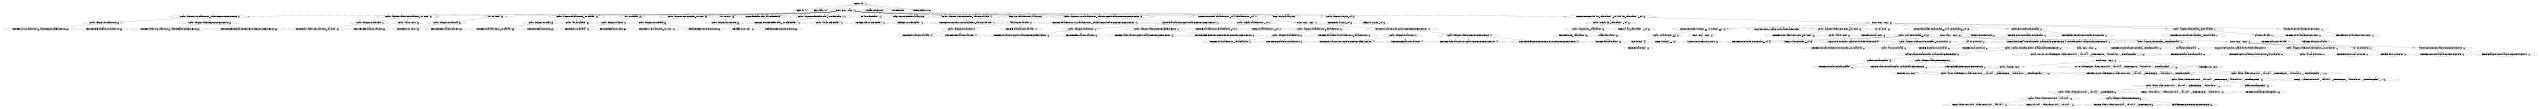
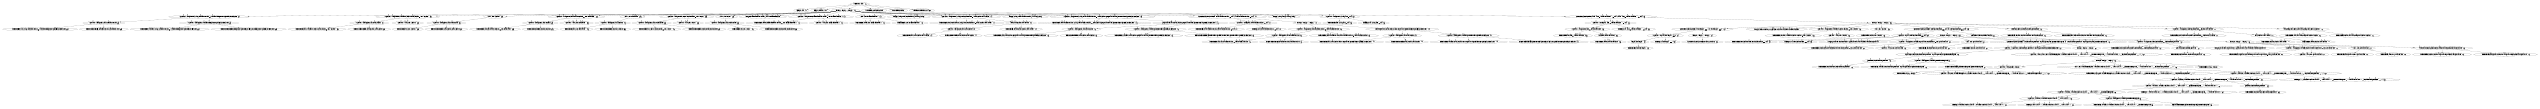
  digraph {
    n1 [label=<(METHOD,&lt;init&gt;)<SUB>741</SUB>>]
    n2 [label=<(PARAM,this)<SUB>741</SUB>>]
    n3 [label=<(PARAM,Reader r)<SUB>741</SUB>>]
    n4 [label=<(BLOCK,&lt;empty&gt;,&lt;empty&gt;)<SUB>741</SUB>>]
    n5 [label=<(MODIFIER,CONSTRUCTOR)>]
    n6 [label=<(MODIFIER,PUBLIC)>]
    n7 [label=<(METHOD_RETURN,void)<SUB>780</SUB>>]
    n8 [label=<(&lt;operator&gt;.assignment,String manifestVersion = Manifest.DEFAULT_MANIFEST_VERSION)<SUB>689</SUB>>]
    n9 [label=<(&lt;operator&gt;.assignment,Manifest$Section mainSection = new Section())<SUB>692</SUB>>]
    n10 [label=<(&lt;init&gt;,new Section())<SUB>692</SUB>>]
    n11 [label=<(&lt;operator&gt;.assignment,Hashtable sections = new Hashtable())<SUB>615</SUB>>]
    n12 [label=<(&lt;init&gt;,new Hashtable())<SUB>695</SUB>>]
    n13 [label=<(&lt;operator&gt;.assignment,Vector sectionIndex = new Vector())<SUB>698</SUB>>]
    n14 [label=<(&lt;init&gt;,new Vector())<SUB>698</SUB>>]
    n15 [label=<(LOCAL,BufferedReader reader: java.io.BufferedReader)>]
    n16 [label=<(&lt;operator&gt;.assignment,BufferedReader reader = new BufferedReader(r))<SUB>742</SUB>>]
    n17 [label=<(&lt;init&gt;,new BufferedReader(r))<SUB>742</SUB>>]
    n18 [label=<(LOCAL,String nextSectionName: java.lang.String)>]
    n19 [label=<(&lt;operator&gt;.assignment,String nextSectionName = mainSection.read(reader))<SUB>744</SUB>>]
    n20 [label=<(LOCAL,String readManifestVersion: java.lang.String)>]
    n21 [label=<(&lt;operator&gt;.assignment,String readManifestVersion = mainSection.getAttributeValue(ATTRIBUTE_MANIFEST_VERSION))<SUB>745</SUB>>]
    n22 [label=<(CONTROL_STRUCTURE,if (readManifestVersion != null),if (readManifestVersion != null))<SUB>747</SUB>>]
    n23 [label=<(LOCAL,String line: java.lang.String)>]
    n24 [label=<(&lt;operator&gt;.assignment,String line = null)<SUB>752</SUB>>]
    n25 [label=<(CONTROL_STRUCTURE,while ((line = reader.readLine()) != null),while ((line = reader.readLine()) != null))<SUB>753</SUB>>]
    n26 [label=<(&lt;operator&gt;.fieldAccess,this.manifestVersion)<SUB>689</SUB>>]
    n27 [label=<(&lt;operator&gt;.fieldAccess,Manifest.DEFAULT_MANIFEST_VERSION)<SUB>689</SUB>>]
    n28 [label=<(&lt;operator&gt;.fieldAccess,this.mainSection)<SUB>692</SUB>>]
    n29 [label=<(&lt;operator&gt;.alloc,new Section())<SUB>692</SUB>>]
    n30 [label=<(&lt;operator&gt;.fieldAccess,this.mainSection)<SUB>692</SUB>>]
    n31 [label=<(&lt;operator&gt;.fieldAccess,this.sections)<SUB>695</SUB>>]
    n32 [label=<(&lt;operator&gt;.alloc,new Hashtable())<SUB>695</SUB>>]
    n33 [label=<(&lt;operator&gt;.fieldAccess,this.sections)<SUB>695</SUB>>]
    n34 [label=<(&lt;operator&gt;.fieldAccess,this.sectionIndex)<SUB>698</SUB>>]
+   n35 [label=<(&lt;operator&gt;.alloc,new Vector())<SUB>698</SUB>>]
    n36 [label=<(&lt;operator&gt;.fieldAccess,this.sectionIndex)<SUB>698</SUB>>]
    n37 [label=<(IDENTIFIER,reader,BufferedReader reader = new BufferedReader(r))<SUB>742</SUB>>]
    n38 [label=<(&lt;operator&gt;.alloc,new BufferedReader(r))<SUB>742</SUB>>]
    n39 [label=<(IDENTIFIER,reader,new BufferedReader(r))<SUB>742</SUB>>]
    n40 [label=<(IDENTIFIER,r,new BufferedReader(r))<SUB>742</SUB>>]
    n41 [label=<(IDENTIFIER,nextSectionName,String nextSectionName = mainSection.read(reader))<SUB>744</SUB>>]
    n42 [label=<(read,mainSection.read(reader))<SUB>944</SUB>>]
    n43 [label=<(IDENTIFIER,readManifestVersion,String readManifestVersion = mainSection.getAttributeValue(ATTRIBUTE_MANIFEST_VERSION))<SUB>745</SUB>>]
    n44 [label=<(getAttributeValue,mainSection.getAttributeValue(ATTRIBUTE_MANIFEST_VERSION))<SUB>746</SUB>>]
    n45 [label=<(&lt;operator&gt;.notEquals,readManifestVersion != null)<SUB>747</SUB>>]
    n46 [label=<(BLOCK,&lt;empty&gt;,&lt;empty&gt;)<SUB>747</SUB>>]
    n47 [label=<(IDENTIFIER,line,String line = null)<SUB>752</SUB>>]
    n48 [label=<(LITERAL,null,String line = null)<SUB>752</SUB>>]
    n49 [label=<(&lt;operator&gt;.notEquals,(line = reader.readLine()) != null)<SUB>753</SUB>>]
    n50 [label=<(BLOCK,&lt;empty&gt;,&lt;empty&gt;)<SUB>753</SUB>>]
    n51 [label=<(IDENTIFIER,this,String manifestVersion = Manifest.DEFAULT_MANIFEST_VERSION)<SUB>689</SUB>>]
    n52 [label=<(FIELD_IDENTIFIER,manifestVersion,manifestVersion)<SUB>689</SUB>>]
    n53 [label=<(IDENTIFIER,Manifest,String manifestVersion = Manifest.DEFAULT_MANIFEST_VERSION)<SUB>689</SUB>>]
    n54 [label=<(FIELD_IDENTIFIER,DEFAULT_MANIFEST_VERSION,DEFAULT_MANIFEST_VERSION)<SUB>689</SUB>>]
    n55 [label=<(IDENTIFIER,this,Manifest$Section mainSection = new Section())<SUB>692</SUB>>]
    n56 [label=<(FIELD_IDENTIFIER,mainSection,mainSection)<SUB>692</SUB>>]
    n57 [label=<(IDENTIFIER,this,new Section())<SUB>692</SUB>>]
    n58 [label=<(FIELD_IDENTIFIER,mainSection,mainSection)<SUB>692</SUB>>]
    n59 [label=<(IDENTIFIER,this,Hashtable sections = new Hashtable())<SUB>695</SUB>>]
    n60 [label=<(FIELD_IDENTIFIER,sections,sections)<SUB>695</SUB>>]
    n61 [label=<(IDENTIFIER,this,new Hashtable())<SUB>695</SUB>>]
    n62 [label=<(FIELD_IDENTIFIER,sections,sections)<SUB>695</SUB>>]
    n63 [label=<(IDENTIFIER,this,Vector sectionIndex = new Vector())<SUB>698</SUB>>]
    n64 [label=<(FIELD_IDENTIFIER,sectionIndex,sectionIndex)<SUB>698</SUB>>]
    n65 [label=<(IDENTIFIER,this,new Vector())<SUB>698</SUB>>]
    n66 [label=<(FIELD_IDENTIFIER,sectionIndex,sectionIndex)<SUB>698</SUB>>]
    n67 [label=<(&lt;operator&gt;.fieldAccess,this.mainSection)<SUB>744</SUB>>]
    n68 [label=<(IDENTIFIER,reader,mainSection.read(reader))<SUB>744</SUB>>]
    n69 [label=<(IDENTIFIER,this,mainSection.read(reader))<SUB>744</SUB>>]
    n70 [label=<(FIELD_IDENTIFIER,mainSection,mainSection)<SUB>744</SUB>>]
    n71 [label=<(&lt;operator&gt;.fieldAccess,this.mainSection)<SUB>746</SUB>>]
    n72 [label=<(&lt;operator&gt;.fieldAccess,Manifest.ATTRIBUTE_MANIFEST_VERSION)<SUB>746</SUB>>]
    n73 [label=<(IDENTIFIER,this,mainSection.getAttributeValue(ATTRIBUTE_MANIFEST_VERSION))<SUB>746</SUB>>]
    n74 [label=<(FIELD_IDENTIFIER,mainSection,mainSection)<SUB>746</SUB>>]
    n75 [label=<(IDENTIFIER,Manifest,mainSection.getAttributeValue(ATTRIBUTE_MANIFEST_VERSION))<SUB>746</SUB>>]
    n76 [label=<(FIELD_IDENTIFIER,ATTRIBUTE_MANIFEST_VERSION,ATTRIBUTE_MANIFEST_VERSION)<SUB>746</SUB>>]
    n77 [label=<(IDENTIFIER,readManifestVersion,readManifestVersion != null)<SUB>747</SUB>>]
    n78 [label=<(LITERAL,null,readManifestVersion != null)<SUB>747</SUB>>]
    n79 [label=<(&lt;operator&gt;.assignment,this.manifestVersion = readManifestVersion)<SUB>748</SUB>>]
    n80 [label=<(removeAttribute,mainSection.removeAttribute(ATTRIBUTE_MANIFEST_VERSION))<SUB>749</SUB>>]
    n81 [label=<(&lt;operator&gt;.fieldAccess,this.manifestVersion)<SUB>748</SUB>>]
    n82 [label=<(IDENTIFIER,readManifestVersion,this.manifestVersion = readManifestVersion)<SUB>748</SUB>>]
    n83 [label=<(&lt;operator&gt;.fieldAccess,this.mainSection)<SUB>749</SUB>>]
    n84 [label=<(&lt;operator&gt;.fieldAccess,Manifest.ATTRIBUTE_MANIFEST_VERSION)<SUB>749</SUB>>]
    n85 [label=<(IDENTIFIER,this,this.manifestVersion = readManifestVersion)<SUB>748</SUB>>]
    n86 [label=<(FIELD_IDENTIFIER,manifestVersion,manifestVersion)<SUB>748</SUB>>]
    n87 [label=<(IDENTIFIER,this,mainSection.removeAttribute(ATTRIBUTE_MANIFEST_VERSION))<SUB>749</SUB>>]
    n88 [label=<(FIELD_IDENTIFIER,mainSection,mainSection)<SUB>749</SUB>>]
    n89 [label=<(IDENTIFIER,Manifest,mainSection.removeAttribute(ATTRIBUTE_MANIFEST_VERSION))<SUB>749</SUB>>]
    n90 [label=<(FIELD_IDENTIFIER,ATTRIBUTE_MANIFEST_VERSION,ATTRIBUTE_MANIFEST_VERSION)<SUB>749</SUB>>]
    n91 [label=<(&lt;operator&gt;.assignment,line = reader.readLine())<SUB>753</SUB>>]
    n92 [label=<(LITERAL,null,(line = reader.readLine()) != null)<SUB>753</SUB>>]
    n93 [label=<(CONTROL_STRUCTURE,if (line.length() == 0),if (line.length() == 0))<SUB>754</SUB>>]
    n94 [label=<(LOCAL,Section section: org.apache.tools.ant.taskdefs.Manifest$Section)>]
    n95 [label=<(&lt;operator&gt;.assignment,Manifest$Section section = new Section())<SUB>758</SUB>>]
    n96 [label=<(&lt;init&gt;,new Section())<SUB>758</SUB>>]
    n97 [label=<(CONTROL_STRUCTURE,if (nextSectionName == null),if (nextSectionName == null))<SUB>759</SUB>>]
    n98 [label=<(setName,section.setName(nextSectionName))<SUB>776</SUB>>]
    n99 [label=<(&lt;operator&gt;.assignment,nextSectionName = section.read(reader))<SUB>777</SUB>>]
    n100 [label=<(addConfiguredSection,this.addConfiguredSection(section))<SUB>778</SUB>>]
    n101 [label=<(IDENTIFIER,line,line = reader.readLine())<SUB>953</SUB>>]
    n102 [label=<(readLine,reader.readLine())<SUB>753</SUB>>]
    n103 [label=<(IDENTIFIER,reader,reader.readLine())<SUB>753</SUB>>]
    n104 [label=<(&lt;operator&gt;.equals,line.length() == 0)<SUB>754</SUB>>]
    n105 [label=<(BLOCK,&lt;empty&gt;,&lt;empty&gt;)<SUB>754</SUB>>]
    n106 [label=<(IDENTIFIER,section,Manifest$Section section = new Section())<SUB>758</SUB>>]
    n107 [label=<(&lt;operator&gt;.alloc,new Section())<SUB>758</SUB>>]
    n108 [label=<(IDENTIFIER,section,new Section())<SUB>758</SUB>>]
    n109 [label=<(&lt;operator&gt;.equals,nextSectionName == null)<SUB>759</SUB>>]
    n110 [label=<(BLOCK,&lt;empty&gt;,&lt;empty&gt;)<SUB>759</SUB>>]
    n111 [label=<(CONTROL_STRUCTURE,else,else)<SUB>768</SUB>>]
    n112 [label=<(IDENTIFIER,section,section.setName(nextSectionName))<SUB>176</SUB>>]
    n113 [label=<(IDENTIFIER,nextSectionName,section.setName(nextSectionName))<SUB>776</SUB>>]
    n114 [label=<(IDENTIFIER,nextSectionName,nextSectionName = section.read(reader))<SUB>777</SUB>>]
    n115 [label=<(read,section.read(reader))<SUB>777</SUB>>]
    n116 [label=<(IDENTIFIER,this,this.addConfiguredSection(section))<SUB>778</SUB>>]
    n117 [label=<(IDENTIFIER,section,this.addConfiguredSection(section))<SUB>778</SUB>>]
    n118 [label=<(length,line.length())<SUB>754</SUB>>]
    n119 [label=<(LITERAL,0,line.length() == 0)<SUB>754</SUB>>]
    n120 [label=<(CONTROL_STRUCTURE,continue;,continue;)<SUB>755</SUB>>]
    n121 [label=<(IDENTIFIER,line,line.length())<SUB>754</SUB>>]
    n122 [label=<(IDENTIFIER,nextSectionName,nextSectionName == null)<SUB>759</SUB>>]
    n123 [label=<(LITERAL,null,nextSectionName == null)<SUB>759</SUB>>]
    n124 [label=<(LOCAL,Attribute sectionName: org.apache.tools.ant.taskdefs.Manifest$Attribute)>]
    n125 [label=<(&lt;operator&gt;.assignment,Manifest$Attribute sectionName = new Attribute(line))<SUB>760</SUB>>]
    n126 [label=<(&lt;init&gt;,new Attribute(line))<SUB>760</SUB>>]
    n127 [label=<(CONTROL_STRUCTURE,if (!sectionName.getName().equalsIgnoreCase(ATTRIBUTE_NAME)),if (!sectionName.getName().equalsIgnoreCase(ATTRIBUTE_NAME)))<SUB>761</SUB>>]
    n128 [label=<(&lt;operator&gt;.assignment,nextSectionName = sectionName.getValue())<SUB>767</SUB>>]
    n129 [label=<(BLOCK,&lt;empty&gt;,&lt;empty&gt;)<SUB>768</SUB>>]
    n130 [label=<(IDENTIFIER,sectionName,Manifest$Attribute sectionName = new Attribute(line))<SUB>760</SUB>>]
    n131 [label=<(&lt;operator&gt;.alloc,new Attribute(line))<SUB>760</SUB>>]
    n132 [label=<(IDENTIFIER,sectionName,new Attribute(line))<SUB>760</SUB>>]
    n133 [label=<(IDENTIFIER,line,new Attribute(line))<SUB>760</SUB>>]
    n134 [label=<(&lt;operator&gt;.logicalNot,!sectionName.getName().equalsIgnoreCase(ATTRIBUTE_NAME))<SUB>761</SUB>>]
    n135 [label=<(BLOCK,&lt;empty&gt;,&lt;empty&gt;)<SUB>761</SUB>>]
    n136 [label=<(IDENTIFIER,nextSectionName,nextSectionName = sectionName.getValue())<SUB>767</SUB>>]
    n137 [label=<(getValue,sectionName.getValue())<SUB>767</SUB>>]
    n138 [label=<(equalsIgnoreCase,sectionName.getName().equalsIgnoreCase(ATTRIBUTE_NAME))<SUB>761</SUB>>]
    n139 [label=<(&lt;operator&gt;.throw,throw new ManifestException(&quot;Manifest sections should &quot; + &quot;start with a \&quot;&quot; + ATTRIBUTE_NAME + &quot;\&quot; attribute and not \&quot;&quot; + sectionName.getName() + &quot;\&quot;&quot;);)<SUB>762</SUB>>]
    n140 [label=<(getName,sectionName.getName())<SUB>761</SUB>>]
    n141 [label=<(&lt;operator&gt;.fieldAccess,Manifest.ATTRIBUTE_NAME)<SUB>761</SUB>>]
    n142 [label=<(IDENTIFIER,sectionName,sectionName.getName())<SUB>761</SUB>>]
    n143 [label=<(IDENTIFIER,Manifest,sectionName.getName().equalsIgnoreCase(ATTRIBUTE_NAME))<SUB>761</SUB>>]
    n144 [label=<(FIELD_IDENTIFIER,ATTRIBUTE_NAME,ATTRIBUTE_NAME)<SUB>761</SUB>>]
    n145 [label=<(BLOCK,&lt;empty&gt;,&lt;empty&gt;)<SUB>762</SUB>>]
    n146 [label=<(&lt;operator&gt;.assignment,&lt;empty&gt;)>]
    n147 [label=<(&lt;init&gt;,new ManifestException(&quot;Manifest sections should &quot; + &quot;start with a \&quot;&quot; + ATTRIBUTE_NAME + &quot;\&quot; attribute and not \&quot;&quot; + sectionName.getName() + &quot;\&quot;&quot;))<SUB>762</SUB>>]
    n148 [label=<(IDENTIFIER,$obj26,&lt;empty&gt;)>]
    n149 [label=<(IDENTIFIER,$obj26,&lt;empty&gt;)>]
    n150 [label=<(&lt;operator&gt;.alloc,new ManifestException(&quot;Manifest sections should &quot; + &quot;start with a \&quot;&quot; + ATTRIBUTE_NAME + &quot;\&quot; attribute and not \&quot;&quot; + sectionName.getName() + &quot;\&quot;&quot;))<SUB>762</SUB>>]
    n151 [label=<(IDENTIFIER,$obj26,new ManifestException(&quot;Manifest sections should &quot; + &quot;start with a \&quot;&quot; + ATTRIBUTE_NAME + &quot;\&quot; attribute and not \&quot;&quot; + sectionName.getName() + &quot;\&quot;&quot;))>]
    n152 [label=<(&lt;operator&gt;.addition,&quot;Manifest sections should &quot; + &quot;start with a \&quot;&quot; + ATTRIBUTE_NAME + &quot;\&quot; attribute and not \&quot;&quot; + sectionName.getName() + &quot;\&quot;&quot;)<SUB>762</SUB>>]
    n153 [label=<(&lt;operator&gt;.addition,&quot;Manifest sections should &quot; + &quot;start with a \&quot;&quot; + ATTRIBUTE_NAME + &quot;\&quot; attribute and not \&quot;&quot; + sectionName.getName())<SUB>762</SUB>>]
    n154 [label=<(LITERAL,&quot;\&quot;&quot;,&quot;Manifest sections should &quot; + &quot;start with a \&quot;&quot; + ATTRIBUTE_NAME + &quot;\&quot; attribute and not \&quot;&quot; + sectionName.getName() + &quot;\&quot;&quot;)<SUB>765</SUB>>]
    n155 [label=<(&lt;operator&gt;.addition,&quot;Manifest sections should &quot; + &quot;start with a \&quot;&quot; + ATTRIBUTE_NAME + &quot;\&quot; attribute and not \&quot;&quot;)<SUB>762</SUB>>]
    n156 [label=<(getName,sectionName.getName())<SUB>765</SUB>>]
    n157 [label=<(&lt;operator&gt;.addition,&quot;Manifest sections should &quot; + &quot;start with a \&quot;&quot; + ATTRIBUTE_NAME)<SUB>762</SUB>>]
    n158 [label=<(LITERAL,&quot;\&quot; attribute and not \&quot;&quot;,&quot;Manifest sections should &quot; + &quot;start with a \&quot;&quot; + ATTRIBUTE_NAME + &quot;\&quot; attribute and not \&quot;&quot;)<SUB>764</SUB>>]
    n159 [label=<(IDENTIFIER,sectionName,sectionName.getName())<SUB>765</SUB>>]
    n160 [label=<(&lt;operator&gt;.addition,&quot;Manifest sections should &quot; + &quot;start with a \&quot;&quot;)<SUB>762</SUB>>]
    n161 [label=<(&lt;operator&gt;.fieldAccess,Manifest.ATTRIBUTE_NAME)<SUB>763</SUB>>]
    n162 [label=<(LITERAL,&quot;Manifest sections should &quot;,&quot;Manifest sections should &quot; + &quot;start with a \&quot;&quot;)<SUB>762</SUB>>]
    n163 [label=<(LITERAL,&quot;start with a \&quot;&quot;,&quot;Manifest sections should &quot; + &quot;start with a \&quot;&quot;)<SUB>763</SUB>>]
    n164 [label=<(IDENTIFIER,Manifest,&quot;Manifest sections should &quot; + &quot;start with a \&quot;&quot; + ATTRIBUTE_NAME)<SUB>763</SUB>>]
    n165 [label=<(FIELD_IDENTIFIER,ATTRIBUTE_NAME,ATTRIBUTE_NAME)<SUB>763</SUB>>]
    n166 [label=<(IDENTIFIER,sectionName,sectionName.getValue())<SUB>767</SUB>>]
    n167 [label=<(LOCAL,Attribute firstAttribute: org.apache.tools.ant.taskdefs.Manifest$Attribute)>]
    n168 [label=<(&lt;operator&gt;.assignment,Manifest$Attribute firstAttribute = new Attribute(line))<SUB>772</SUB>>]
    n169 [label=<(&lt;init&gt;,new Attribute(line))<SUB>772</SUB>>]
    n170 [label=<(addAttributeAndCheck,section.addAttributeAndCheck(firstAttribute))<SUB>773</SUB>>]
    n171 [label=<(IDENTIFIER,firstAttribute,Manifest$Attribute firstAttribute = new Attribute(line))<SUB>772</SUB>>]
    n172 [label=<(&lt;operator&gt;.alloc,new Attribute(line))<SUB>772</SUB>>]
    n173 [label=<(IDENTIFIER,firstAttribute,new Attribute(line))<SUB>772</SUB>>]
    n174 [label=<(IDENTIFIER,line,new Attribute(line))<SUB>772</SUB>>]
    n175 [label=<(IDENTIFIER,section,section.addAttributeAndCheck(firstAttribute))<SUB>773</SUB>>]
    n176 [label=<(IDENTIFIER,firstAttribute,section.addAttributeAndCheck(firstAttribute))<SUB>773</SUB>>]
    n177 [label=<(IDENTIFIER,section,section.read(reader))<SUB>777</SUB>>]
    n178 [label=<(IDENTIFIER,reader,section.read(reader))<SUB>777</SUB>>]
    n1 -> n2
    n1 -> n3
    n1 -> n4
    n1 -> n5
    n1 -> n6
    n1 -> n7
    n4 -> n8
    n4 -> n9
    n4 -> n10
    n4 -> n11
    n4 -> n12
    n4 -> n13
    n4 -> n14
    n4 -> n15
    n4 -> n16
    n4 -> n17
    n4 -> n18
    n4 -> n19
    n4 -> n20
    n4 -> n21
    n4 -> n22
    n4 -> n23
    n4 -> n24
    n4 -> n25
    n8 -> n26
    n8 -> n27
    n9 -> n28
    n9 -> n29
    n10 -> n30
    n11 -> n31
    n11 -> n32
    n12 -> n33
    n13 -> n34
+   n13 -> n35
    n14 -> n36
    n16 -> n37
    n16 -> n38
    n17 -> n39
    n17 -> n40
    n19 -> n41
    n19 -> n42
    n21 -> n43
    n21 -> n44
    n22 -> n45
    n22 -> n46
    n24 -> n47
    n24 -> n48
    n25 -> n49
    n25 -> n50
    n26 -> n51
    n26 -> n52
    n27 -> n53
    n27 -> n54
    n28 -> n55
    n28 -> n56
    n30 -> n57
    n30 -> n58
    n31 -> n59
    n31 -> n60
    n33 -> n61
    n33 -> n62
    n34 -> n63
    n34 -> n64
    n36 -> n65
    n36 -> n66
    n42 -> n67
    n42 -> n68
    n44 -> n71
    n44 -> n72
    n45 -> n77
    n45 -> n78
    n46 -> n79
    n46 -> n80
    n49 -> n91
    n49 -> n92
    n50 -> n93
    n50 -> n94
    n50 -> n95
    n50 -> n96
    n50 -> n97
    n50 -> n98
    n50 -> n99
    n50 -> n100
    n67 -> n69
    n67 -> n70
    n71 -> n73
    n71 -> n74
    n72 -> n75
    n72 -> n76
    n79 -> n81
    n79 -> n82
    n80 -> n83
    n80 -> n84
    n81 -> n85
    n81 -> n86
    n83 -> n87
    n83 -> n88
    n84 -> n89
    n84 -> n90
    n91 -> n101
    n91 -> n102
    n93 -> n104
    n93 -> n105
    n95 -> n106
    n95 -> n107
    n96 -> n108
    n97 -> n109
    n97 -> n110
    n97 -> n111
    n98 -> n112
    n98 -> n113
    n99 -> n114
    n99 -> n115
    n100 -> n116
    n100 -> n117
    n102 -> n103
    n104 -> n118
    n104 -> n119
    n105 -> n120
    n109 -> n122
    n109 -> n123
    n110 -> n124
    n110 -> n125
    n110 -> n126
    n110 -> n127
    n110 -> n128
    n111 -> n129
    n115 -> n177
    n115 -> n178
    n118 -> n121
    n125 -> n130
    n125 -> n131
    n126 -> n132
    n126 -> n133
    n127 -> n134
    n127 -> n135
    n128 -> n136
    n128 -> n137
    n129 -> n167
    n129 -> n168
    n129 -> n169
    n129 -> n170
    n134 -> n138
    n135 -> n139
    n137 -> n166
    n138 -> n140
    n138 -> n141
    n139 -> n145
    n140 -> n142
    n141 -> n143
    n141 -> n144
    n145 -> n146
    n145 -> n147
    n145 -> n148
    n146 -> n149
    n146 -> n150
    n147 -> n151
    n147 -> n152
    n152 -> n153
    n152 -> n154
    n153 -> n155
    n153 -> n156
    n155 -> n157
    n155 -> n158
    n156 -> n159
    n157 -> n160
    n157 -> n161
    n160 -> n162
    n160 -> n163
    n161 -> n164
    n161 -> n165
    n168 -> n171
    n168 -> n172
    n169 -> n173
    n169 -> n174
    n170 -> n175
    n170 -> n176
  }
